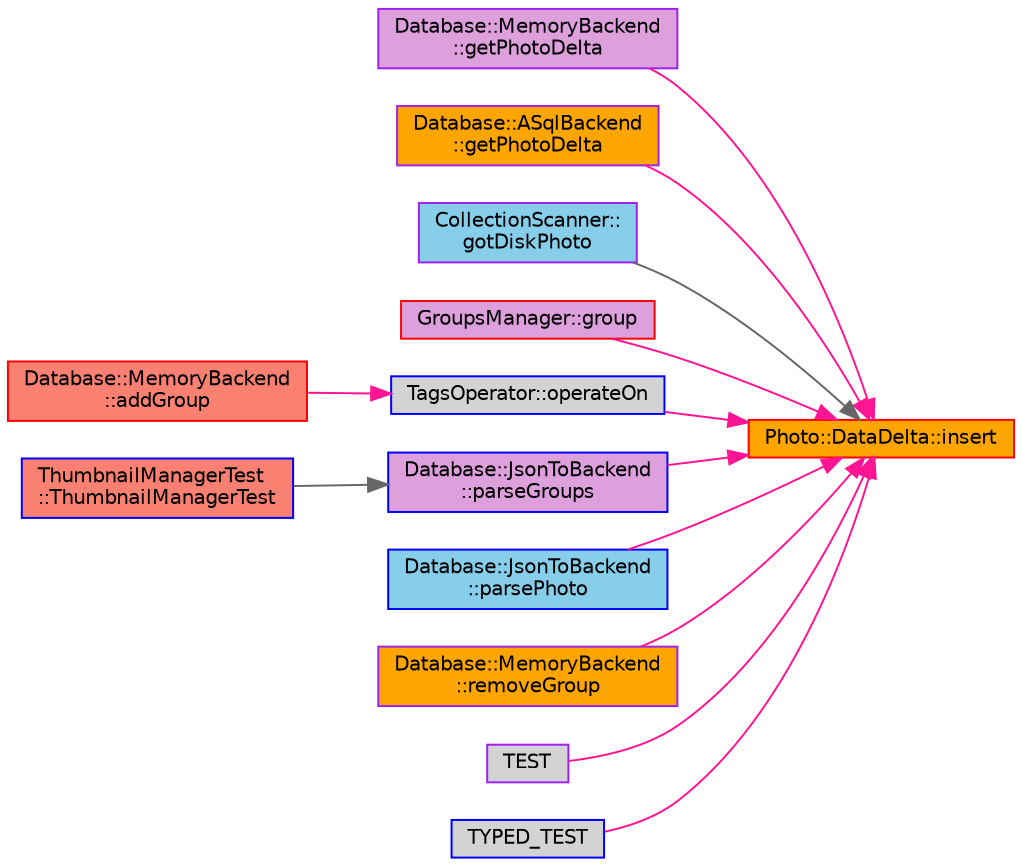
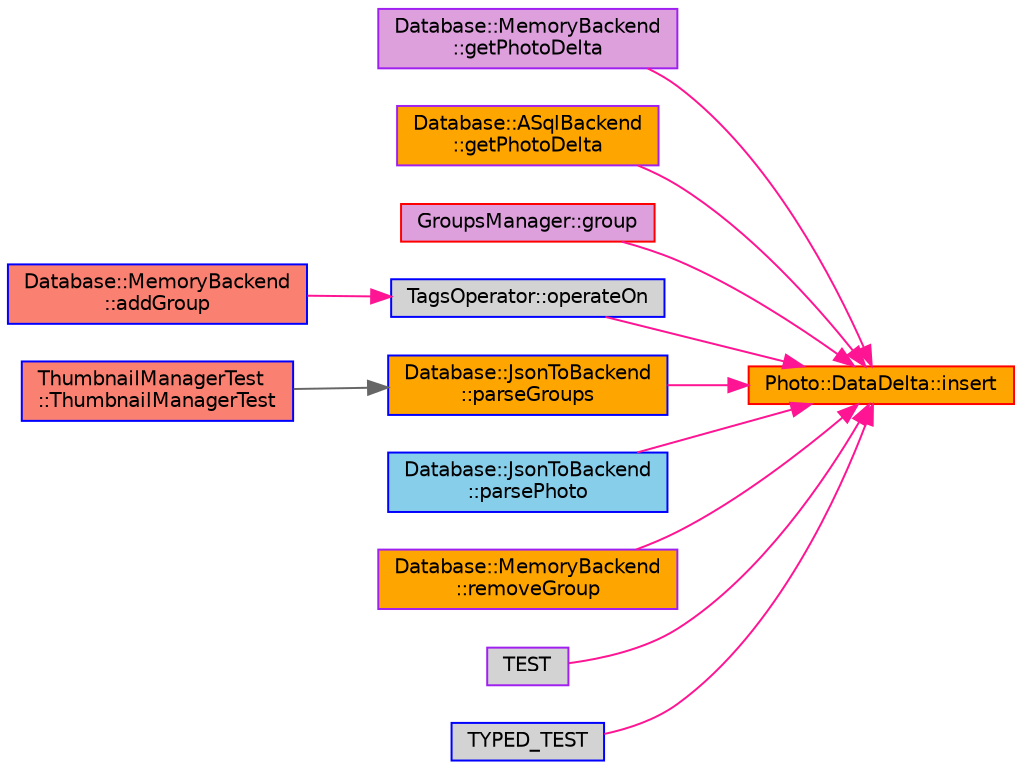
  digraph {
    rankdir=RL
    node [color=blue fillcolor=orange fontname=Helvetica fontsize=10 shape=record style=filled]
    edge [color=deeppink dir=back fontname=Helvetica fontsize=10 labelfontname=Helvetica labelfontsize=10 style=solid]
    n1 [color=red fontcolor=black height=0.2 label="Photo::DataDelta::insert" width=0.4]
    n2 [color=purple fillcolor=plum height=0.2 label="Database::MemoryBackend\l::getPhotoDelta" width=0.4]
    n3 [color=purple height=0.2 label="Database::ASqlBackend\l::getPhotoDelta" width=0.4]
-   n4 [color=purple fillcolor=skyblue height=0.2 label="CollectionScanner::\lgotDiskPhoto" width=0.4]
    n5 [color=red fillcolor=plum height=0.2 label="GroupsManager::group" width=0.4]
    n6 [fillcolor=lightgrey height=0.2 label="TagsOperator::operateOn" width=0.4]
-   n7 [fillcolor=plum height=0.2 label="Database::JsonToBackend\l::parseGroups" width=0.4]
+   n7 [height=0.2 label="Database::JsonToBackend\l::parseGroups" width=0.4]
    n8 [fillcolor=skyblue height=0.2 label="Database::JsonToBackend\l::parsePhoto" width=0.4]
    n9 [color=purple height=0.2 label="Database::MemoryBackend\l::removeGroup" width=0.4]
    n10 [color=purple fillcolor=lightgrey height=0.2 label=TEST width=0.4]
    n11 [fillcolor=lightgrey height=0.2 label=TYPED_TEST width=0.4]
-   n12 [color=red fillcolor=salmon height=0.2 label="Database::MemoryBackend\l::addGroup" width=0.4]
+   n12 [fillcolor=salmon height=0.2 label="Database::MemoryBackend\l::addGroup" width=0.4]
    n13 [fillcolor=salmon height=0.2 label="ThumbnailManagerTest\l::ThumbnailManagerTest" width=0.4]
    n1 -> n2
    n1 -> n3
-   n1 -> n4 [color=gray40]
    n1 -> n5
    n1 -> n6
    n1 -> n7
    n1 -> n8
    n1 -> n9
    n1 -> n10
    n1 -> n11
    n6 -> n12
    n7 -> n13 [color=gray40]
  }
